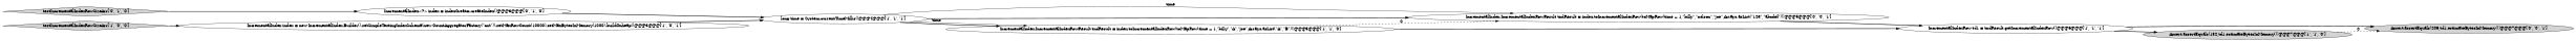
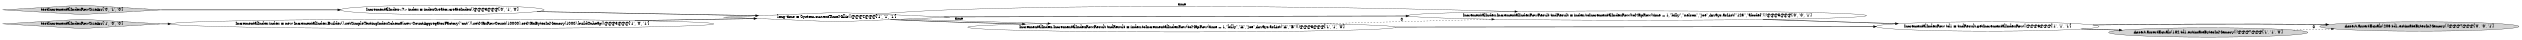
  digraph {
    rankdir=LR
    node [fillcolor=white shape=ellipse style=filled]
    edge [style=bold]
    n1 [label="IncrementalIndex index = new IncrementalIndex.Builder().setSimpleTestingIndexSchema(new CountAggregatorFactory(\"cnt\")).setMaxRowCount(10000).setMaxBytesInMemory(1000).buildOnheap()@@@3@@@['1', '0', '1']"]
-   n2 [label="long time = System.currentTimeMillis()@@@4@@@['1', '1', '1']"]
+   n2 [label="long time = System.currentTimeMillis()@@@4@@@['1', '1', '1']" shape=diamond]
    n3 [fillcolor=lightgray label="Assert.assertEquals(206,td1.estimateBytesInMemory())@@@7@@@['0', '0', '1']"]
    n4 [fillcolor=lightgray label="testIncrementalIndexRowSizeArr['1', '0', '0']" shape=diamond]
    n5 [label="IncrementalIndexRow td1 = tndResult.getIncrementalIndexRow()@@@6@@@['1', '1', '1']"]
    n6 [fillcolor=lightgray label="Assert.assertEquals(182,td1.estimateBytesInMemory())@@@7@@@['1', '1', '0']"]
    n7 [label="IncrementalIndex.IncrementalIndexRowResult tndResult = index.toIncrementalIndexRow(toMapRow(time + 1,\"billy\",\"nelson\",\"joe\",Arrays.asList(\"123\",\"abcdef\")))@@@5@@@['0', '0', '1']"]
    n8 [label="IncrementalIndex.IncrementalIndexRowResult tndResult = index.toIncrementalIndexRow(toMapRow(time + 1,\"billy\",\"A\",\"joe\",Arrays.asList(\"A\",\"B\")))@@@5@@@['1', '1', '0']"]
    n9 [fillcolor=lightgray label="testIncrementalIndexRowSizeArr['0', '1', '0']" shape=diamond]
    n10 [label="IncrementalIndex<?> index = indexCreator.createIndex()@@@3@@@['0', '1', '0']"]
    n1 -> n2
    n2 -> n7 [label=time style=solid]
    n2 -> n7
    n2 -> n8 [label=time style=solid]
    n2 -> n8
    n4 -> n1
    n5 -> n3
    n5 -> n6
    n6 -> n3 [label=0 style=dashed]
    n7 -> n5
    n8 -> n5
    n8 -> n7 [label=0 style=dashed]
    n9 -> n10
    n10 -> n2
  }
